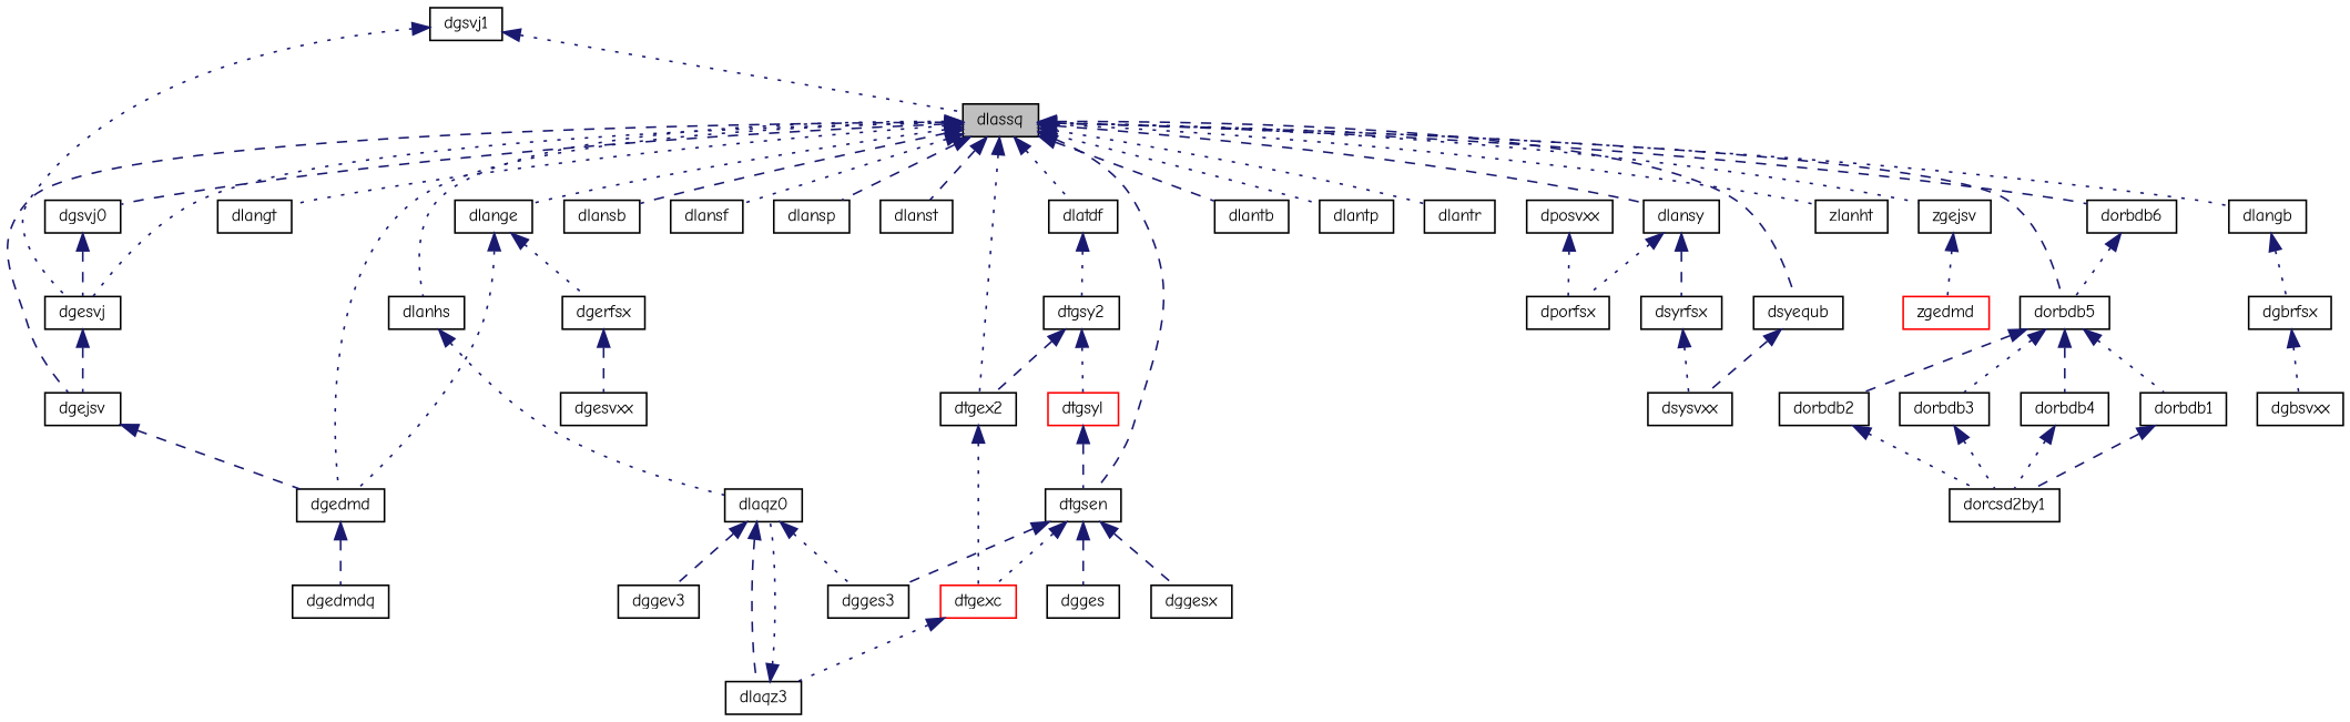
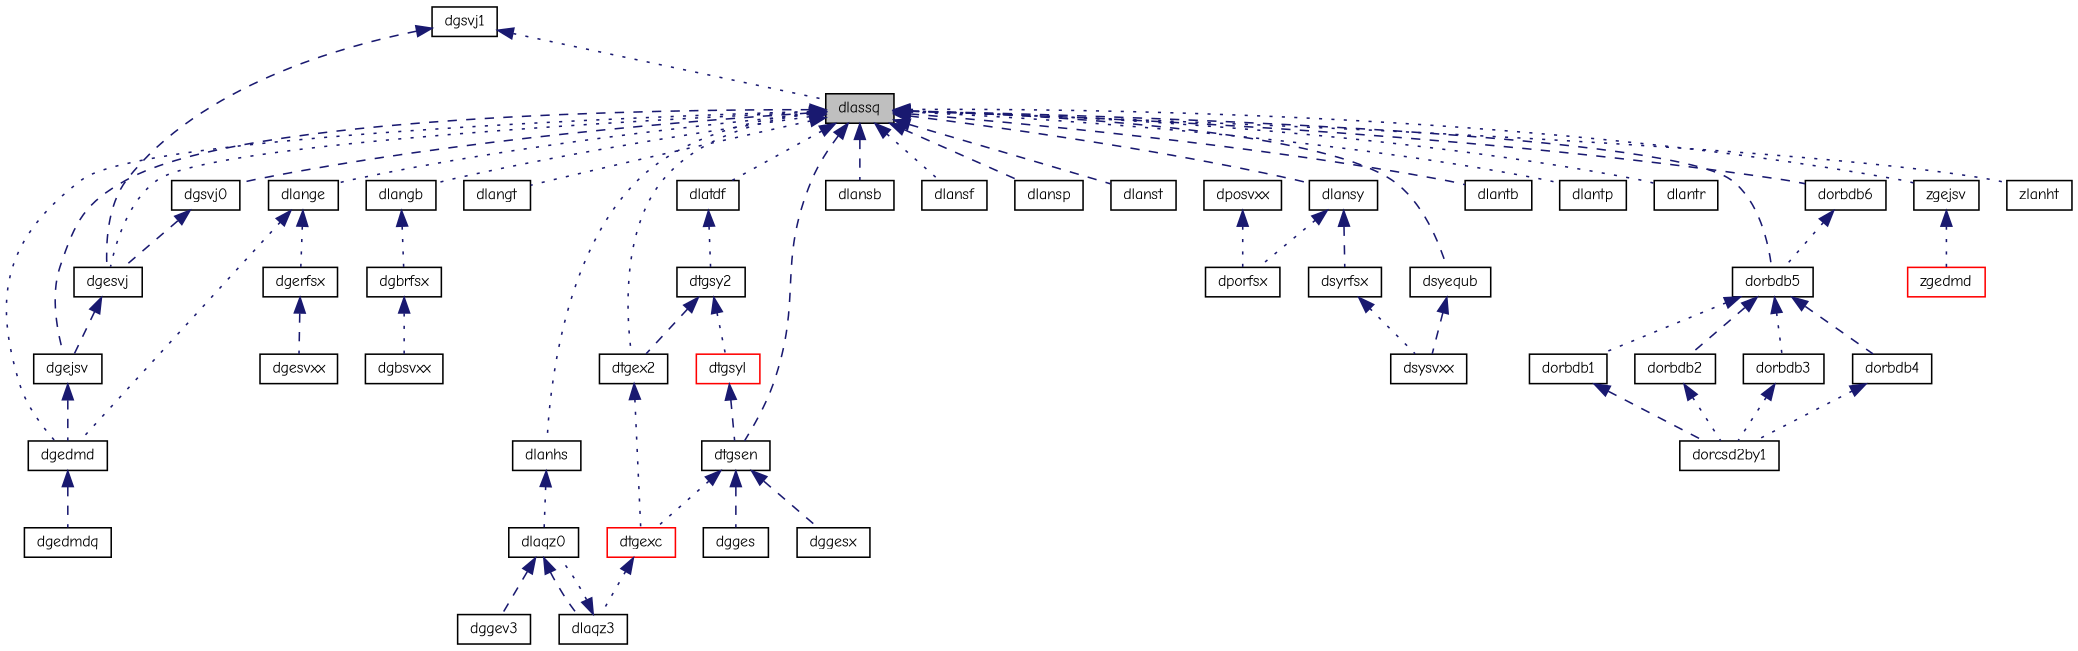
  digraph {
    fontname="Comic Neue"
    rankdir=TB
    node [color=black fillcolor=white fontname="Comic Neue" fontsize=10 shape=record style=filled]
    edge [color=midnightblue dir=back fontname="Comic Neue" fontsize=10 labelfontname=Helvetica labelfontsize=10 style=dotted]
    n1 [fillcolor=grey75 fontcolor=black height=0.2 label=dlassq width=0.4]
    n2 [height=0.2 label=dgedmd width=0.4]
    n3 [height=0.2 label=dgejsv width=0.4]
    n4 [height=0.2 label=dgesvj width=0.4]
    n5 [height=0.2 label=dgsvj0 width=0.4]
    n6 [height=0.2 label=dlangb width=0.4]
    n7 [height=0.2 label=dlange width=0.4]
    n8 [height=0.2 label=dlangt width=0.4]
    n9 [height=0.2 label=dlanhs width=0.4]
    n10 [height=0.2 label=dlansb width=0.4]
    n11 [height=0.2 label=dlansf width=0.4]
    n12 [height=0.2 label=dlansp width=0.4]
    n13 [height=0.2 label=dlanst width=0.4]
    n14 [height=0.2 label=dlansy width=0.4]
    n15 [height=0.2 label=dlantb width=0.4]
    n16 [height=0.2 label=dlantp width=0.4]
    n17 [height=0.2 label=dlantr width=0.4]
    n18 [height=0.2 label=dlatdf width=0.4]
    n19 [height=0.2 label=dtgex2 width=0.4]
    n20 [height=0.2 label=dtgsen width=0.4]
    n21 [height=0.2 label=dorbdb5 width=0.4]
    n22 [height=0.2 label=dorbdb6 width=0.4]
    n23 [height=0.2 label=dsyequb width=0.4]
    n24 [height=0.2 label=zgejsv width=0.4]
    n25 [height=0.2 label=zlanht width=0.4]
    n26 [height=0.2 label=dgedmdq width=0.4]
    n27 [height=0.2 label=dgsvj1 width=0.4]
    n28 [height=0.2 label=dgbrfsx width=0.4]
    n29 [height=0.2 label=dgerfsx width=0.4]
    n30 [height=0.2 label=dlaqz0 width=0.4]
    n31 [height=0.2 label=dporfsx width=0.4]
    n32 [height=0.2 label=dsyrfsx width=0.4]
    n33 [height=0.2 label=dtgsy2 width=0.4]
    n34 [color=red height=0.2 label=dtgexc width=0.4]
-   n35 [height=0.2 label=dgges3 width=0.4]
    n36 [height=0.2 label=dgges width=0.4]
    n37 [height=0.2 label=dggesx width=0.4]
    n38 [height=0.2 label=dorbdb1 width=0.4]
    n39 [height=0.2 label=dorbdb2 width=0.4]
    n40 [height=0.2 label=dorbdb3 width=0.4]
    n41 [height=0.2 label=dorbdb4 width=0.4]
    n42 [height=0.2 label=dsysvxx width=0.4]
    n43 [color=red height=0.2 label=zgedmd width=0.4]
    n44 [height=0.2 label=dgbsvxx width=0.4]
    n45 [height=0.2 label=dgesvxx width=0.4]
    n46 [height=0.2 label=dggev3 width=0.4]
    n47 [height=0.2 label=dlaqz3 width=0.4]
    n48 [height=0.2 label=dposvxx width=0.4]
    n49 [color=red height=0.2 label=dtgsyl width=0.4]
    n50 [height=0.2 label=dorcsd2by1 width=0.4]
    n1 -> n2
    n1 -> n3 [style=dashed]
    n1 -> n4
    n1 -> n5 [style=dashed]
    n1 -> n6
    n1 -> n7
    n1 -> n8
    n1 -> n9
    n1 -> n10 [style=dashed]
    n1 -> n11
    n1 -> n12 [style=dashed]
    n1 -> n13 [style=dashed]
    n1 -> n14 [style=dashed]
    n1 -> n15 [style=dashed]
    n1 -> n16
    n1 -> n17
    n1 -> n18
    n1 -> n19
    n1 -> n20 [style=dashed]
    n1 -> n21 [style=dashed]
    n1 -> n22 [style=dashed]
    n1 -> n23 [style=dashed]
    n1 -> n24
    n1 -> n25
    n2 -> n26 [style=dashed]
    n3 -> n2 [style=dashed]
    n4 -> n3 [style=dashed]
    n5 -> n4 [style=dashed]
    n6 -> n28
    n7 -> n2
    n7 -> n29
    n9 -> n30
    n14 -> n31
    n14 -> n32 [style=dashed]
    n18 -> n33
    n19 -> n34
    n20 -> n34
-   n20 -> n35 [style=dashed]
    n20 -> n36 [style=dashed]
    n20 -> n37 [style=dashed]
    n21 -> n38
    n21 -> n39 [style=dashed]
    n21 -> n40
    n21 -> n41 [style=dashed]
    n22 -> n21
    n23 -> n42 [style=dashed]
    n24 -> n43
    n27 -> n1
-   n27 -> n4
+   n27 -> n4 [style=dashed]
    n28 -> n44
    n29 -> n45 [style=dashed]
-   n30 -> n35
    n30 -> n46 [style=dashed]
    n30 -> n47 [style=dashed]
    n32 -> n42
    n33 -> n19 [style=dashed]
    n33 -> n49
    n34 -> n47
    n38 -> n50 [style=dashed]
    n39 -> n50
    n40 -> n50
    n41 -> n50
    n47 -> n30
    n48 -> n31
    n49 -> n20 [style=dashed]
  }
